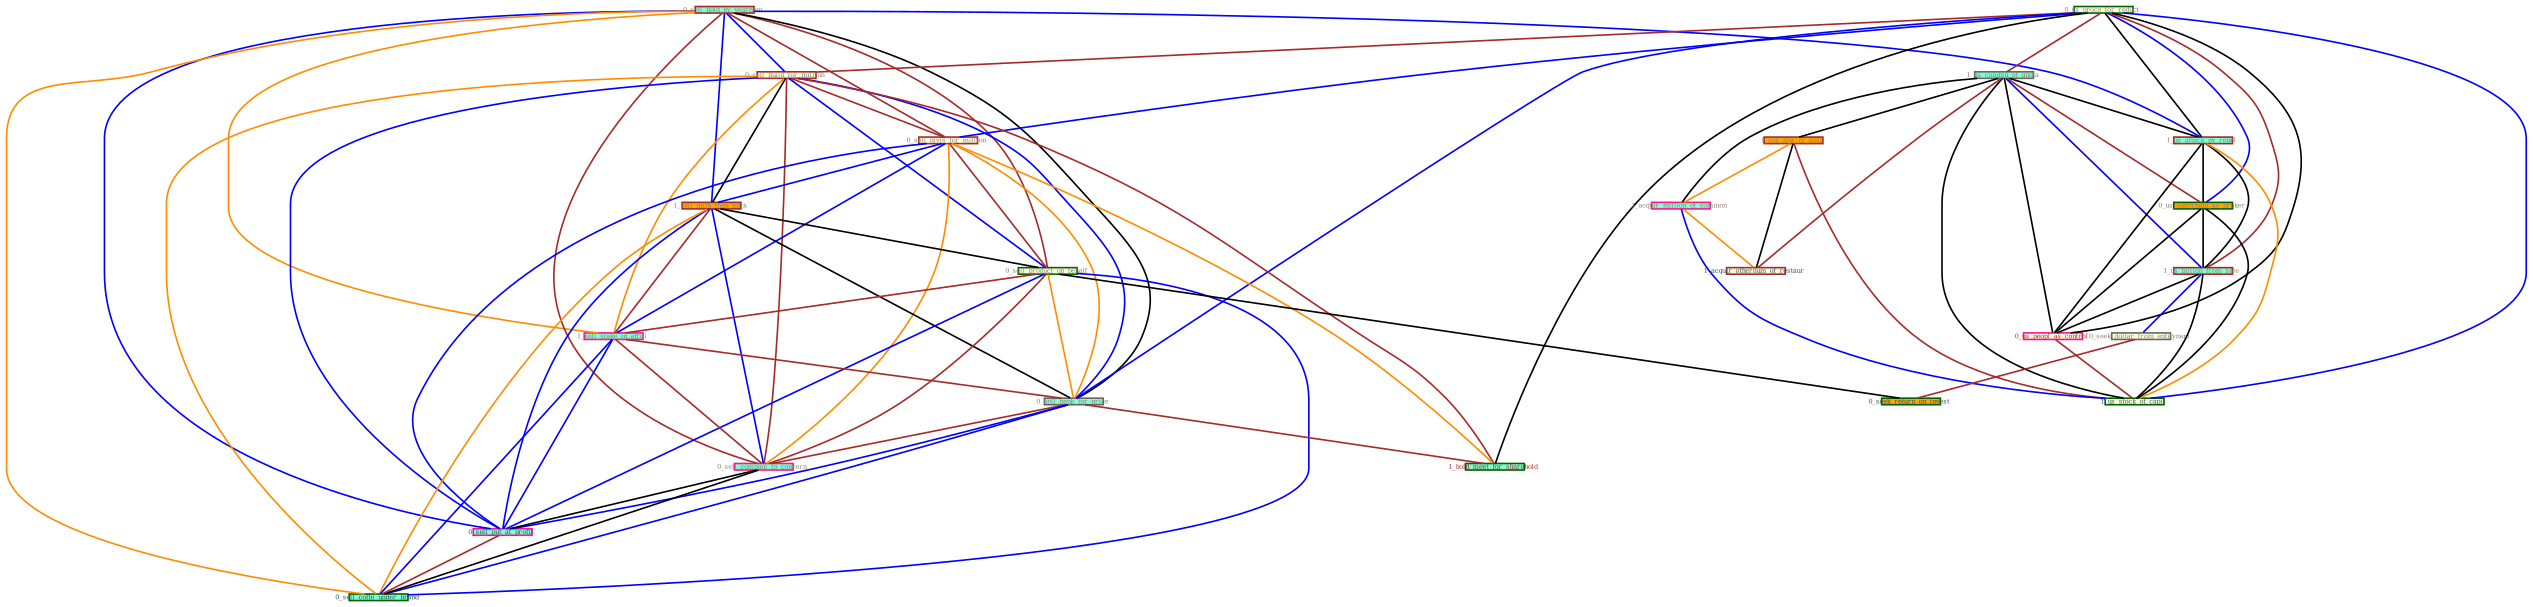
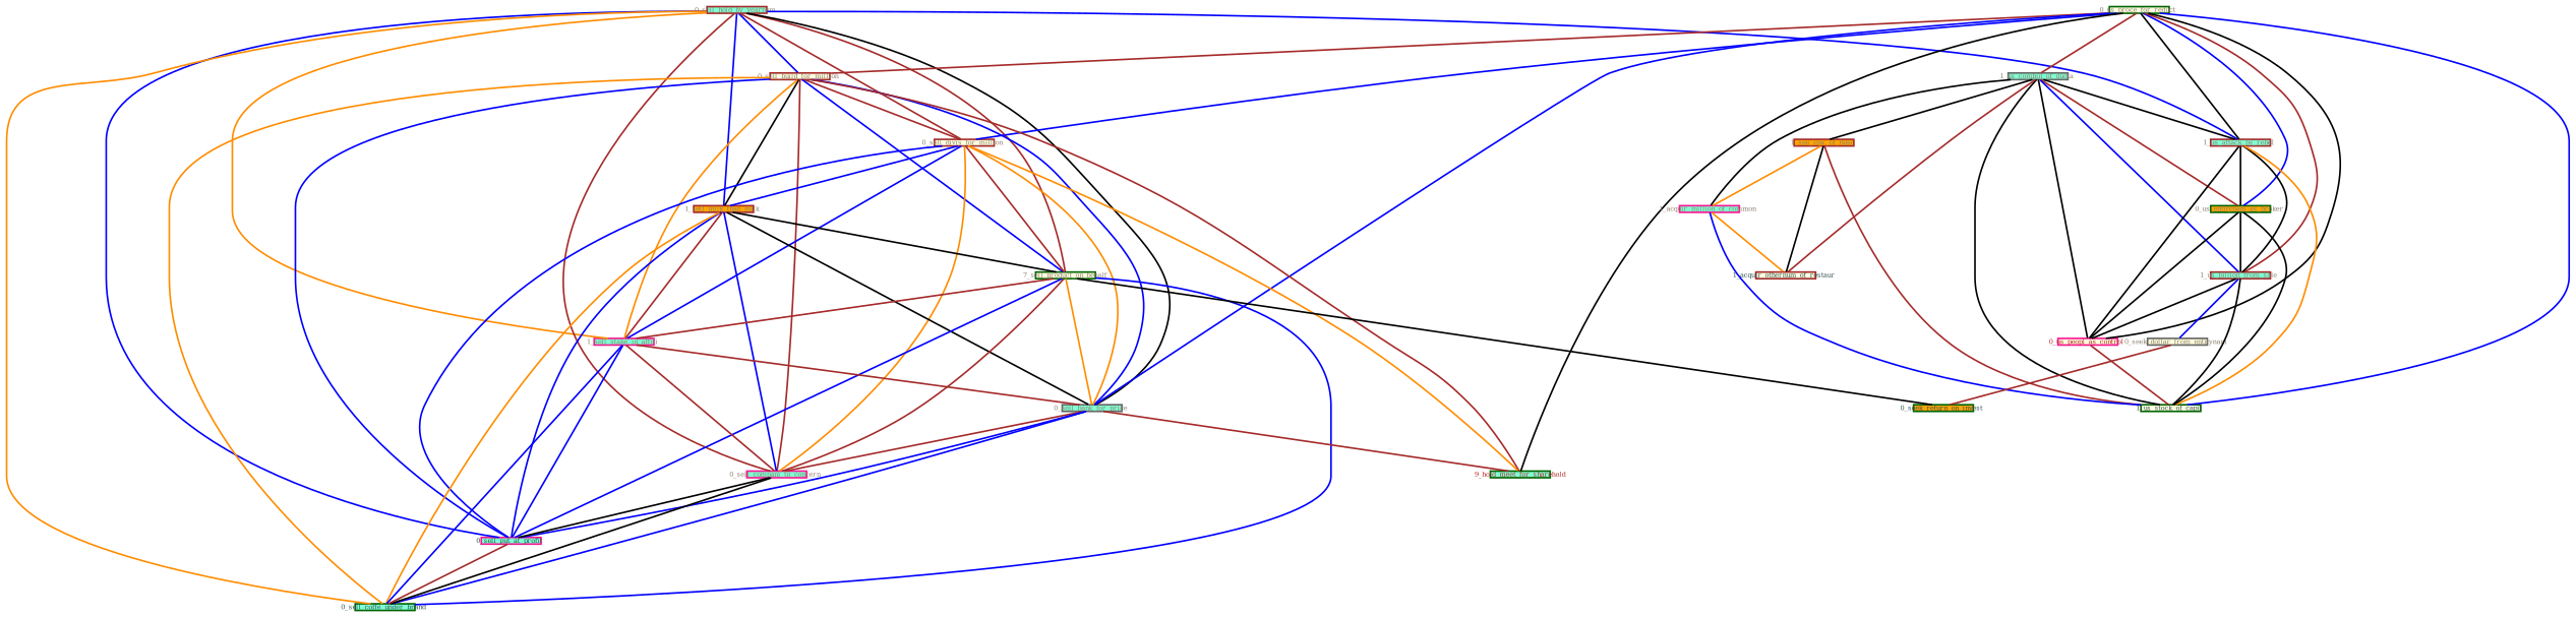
  graph {
    node [color=brown fillcolor=aquamarine fixedsize=true fontcolor="#8b7d6b" fontsize=4 shape=polygon style=filled]
    edge [color=blue w=1]
    "0_sell_hold_by_yearnum " [height=.06 width=.5]
    "0_us_proce_for_reduct " [color=darkgreen fillcolor=lightyellow height=.06 width=.5]
    "0_sell_build_for_million " [fillcolor=lightyellow height=.06 width=.5]
    "0_sell_divis_for_million " [fillcolor=lightyellow height=.06 width=.5]
    "1_us_combin_of_quota " [color=gray40 height=.06 width=.5]
    "1_us_attack_by_rebel " [height=.06 width=.5]
    "1_sell_milk_than_milk " [fillcolor=orange height=.06 width=.5]
    "0_us_entitynam_as_broker " [color=darkgreen fillcolor=orange height=.06 width=.5]
    "1_us_billion_from_sale " [height=.06 width=.5]
-   "0_sell_product_on_behalf " [color=darkgreen fillcolor=lightyellow height=.06 width=.5]
+   "0_sell_product_on_behalf " [color=darkgreen fillcolor=lightyellow height=.06 width=.5 label="7_sell_product_on_behalf"]
    "1_see_low_of_busi " [fillcolor=orange height=.06 width=.5]
    "1_acquir_million_of_common " [color=deeppink height=.06 width=.5]
    "1_sell_stake_in_affili " [color=deeppink height=.06 width=.5]
    "0_sell_bank_for_price " [color=gray40 height=.06 width=.5]
    "0_seek_dollar_from_entitynam " [color=gray40 fillcolor=lightyellow height=.06 width=.5]
    "0_sell_compani_to_concern " [color=deeppink height=.06 width=.5]
    "0_us_peopl_as_control " [color=deeppink fillcolor=lightyellow fontcolor="#b22222" height=.06 width=.5]
-   "1_hold_meet_for_sharehold " [color=darkgreen fontcolor="#b22222" height=.06 width=.5]
+   "1_hold_meet_for_sharehold " [color=darkgreen fontcolor="#b22222" height=.06 width=.5 label="9_hold_meet_for_sharehold"]
    "0_sell_put_at_profit " [color=deeppink fontcolor="#2f4f4f" height=.06 width=.5]
    "0_sell_coffe_under_brand " [color=darkgreen fontcolor="#2f4f4f" height=.06 width=.5]
    "1_us_stock_of_capit " [color=darkgreen fillcolor=lightyellow fontcolor="#2f4f4f" height=.06 width=.5]
    "1_acquir_othernum_of_restaur " [fillcolor=lightyellow fontcolor="#2f4f4f" height=.06 width=.5]
    "0_seek_return_on_invest " [color=darkgreen fillcolor=orange fontcolor="#2f4f4f" height=.06 width=.5]
    subgraph sub_1 {
      "0_sell_hold_by_yearnum "
      "0_us_proce_for_reduct "
      "0_sell_build_for_million "
      "0_sell_divis_for_million "
      "1_us_combin_of_quota "
      "1_us_attack_by_rebel "
      "1_sell_milk_than_milk "
      "0_us_entitynam_as_broker "
      "1_us_billion_from_sale "
      "0_sell_product_on_behalf "
      "1_see_low_of_busi "
      "1_acquir_million_of_common "
      "1_sell_stake_in_affili "
      "0_sell_bank_for_price "
      "0_seek_dollar_from_entitynam "
      "0_sell_compani_to_concern "
    }
    subgraph sub_2 {
      "0_us_peopl_as_control "
      "1_hold_meet_for_sharehold "
    }
    "0_sell_hold_by_yearnum " -- "0_sell_build_for_million "
    "0_sell_hold_by_yearnum " -- "0_sell_divis_for_million " [color=brown]
    "0_sell_hold_by_yearnum " -- "1_us_attack_by_rebel "
    "0_sell_hold_by_yearnum " -- "1_sell_milk_than_milk "
    "0_sell_hold_by_yearnum " -- "0_sell_product_on_behalf " [color=brown]
    "0_sell_hold_by_yearnum " -- "1_sell_stake_in_affili " [color=darkorange]
    "0_sell_hold_by_yearnum " -- "0_sell_bank_for_price " [color=black]
    "0_sell_hold_by_yearnum " -- "0_sell_compani_to_concern " [color=brown]
    "0_sell_hold_by_yearnum " -- "0_sell_put_at_profit "
    "0_sell_hold_by_yearnum " -- "0_sell_coffe_under_brand " [color=darkorange]
    "0_us_proce_for_reduct " -- "0_sell_build_for_million " [color=brown]
    "0_us_proce_for_reduct " -- "0_sell_divis_for_million "
    "0_us_proce_for_reduct " -- "1_us_combin_of_quota " [color=brown]
    "0_us_proce_for_reduct " -- "1_us_attack_by_rebel " [color=black]
    "0_us_proce_for_reduct " -- "0_us_entitynam_as_broker "
    "0_us_proce_for_reduct " -- "1_us_billion_from_sale " [color=brown]
    "0_us_proce_for_reduct " -- "0_sell_bank_for_price "
    "0_us_proce_for_reduct " -- "0_us_peopl_as_control " [color=black]
    "0_us_proce_for_reduct " -- "1_hold_meet_for_sharehold " [color=black]
    "0_us_proce_for_reduct " -- "1_us_stock_of_capit "
    "0_sell_build_for_million " -- "0_sell_divis_for_million " [color=brown w=3]
    "0_sell_build_for_million " -- "1_sell_milk_than_milk " [color=black]
    "0_sell_build_for_million " -- "0_sell_product_on_behalf "
    "0_sell_build_for_million " -- "1_sell_stake_in_affili " [color=darkorange]
    "0_sell_build_for_million " -- "0_sell_bank_for_price " [w=2]
    "0_sell_build_for_million " -- "0_sell_compani_to_concern " [color=brown]
    "0_sell_build_for_million " -- "1_hold_meet_for_sharehold " [color=brown]
    "0_sell_build_for_million " -- "0_sell_put_at_profit "
    "0_sell_build_for_million " -- "0_sell_coffe_under_brand " [color=darkorange]
    "0_sell_divis_for_million " -- "1_sell_milk_than_milk "
    "0_sell_divis_for_million " -- "0_sell_product_on_behalf " [color=brown]
    "0_sell_divis_for_million " -- "1_sell_stake_in_affili "
    "0_sell_divis_for_million " -- "0_sell_bank_for_price " [color=darkorange w=2]
    "0_sell_divis_for_million " -- "0_sell_compani_to_concern " [color=darkorange]
    "0_sell_divis_for_million " -- "1_hold_meet_for_sharehold " [color=darkorange]
    "0_sell_divis_for_million " -- "0_sell_put_at_profit "
    "1_us_combin_of_quota " -- "1_us_attack_by_rebel " [color=black]
    "1_us_combin_of_quota " -- "0_us_entitynam_as_broker " [color=brown]
    "1_us_combin_of_quota " -- "1_us_billion_from_sale "
    "1_us_combin_of_quota " -- "1_see_low_of_busi " [color=black]
    "1_us_combin_of_quota " -- "1_acquir_million_of_common " [color=black]
    "1_us_combin_of_quota " -- "0_us_peopl_as_control " [color=black]
    "1_us_combin_of_quota " -- "1_us_stock_of_capit " [color=black w=2]
    "1_us_combin_of_quota " -- "1_acquir_othernum_of_restaur " [color=brown]
    "1_us_attack_by_rebel " -- "0_us_entitynam_as_broker " [color=black]
    "1_us_attack_by_rebel " -- "1_us_billion_from_sale " [color=black]
    "1_us_attack_by_rebel " -- "0_us_peopl_as_control " [color=black]
    "1_us_attack_by_rebel " -- "1_us_stock_of_capit " [color=darkorange]
    "1_sell_milk_than_milk " -- "0_sell_product_on_behalf " [color=black]
    "1_sell_milk_than_milk " -- "1_sell_stake_in_affili " [color=brown]
    "1_sell_milk_than_milk " -- "0_sell_bank_for_price " [color=black]
    "1_sell_milk_than_milk " -- "0_sell_compani_to_concern "
    "1_sell_milk_than_milk " -- "0_sell_put_at_profit "
    "1_sell_milk_than_milk " -- "0_sell_coffe_under_brand " [color=darkorange]
    "0_us_entitynam_as_broker " -- "1_us_billion_from_sale " [color=black]
    "0_us_entitynam_as_broker " -- "0_us_peopl_as_control " [color=black w=2]
    "0_us_entitynam_as_broker " -- "1_us_stock_of_capit " [color=black]
    "1_us_billion_from_sale " -- "0_seek_dollar_from_entitynam "
    "1_us_billion_from_sale " -- "0_us_peopl_as_control " [color=black]
    "1_us_billion_from_sale " -- "1_us_stock_of_capit " [color=black]
    "0_sell_product_on_behalf " -- "1_sell_stake_in_affili " [color=brown]
    "0_sell_product_on_behalf " -- "0_sell_bank_for_price " [color=darkorange]
    "0_sell_product_on_behalf " -- "0_sell_compani_to_concern " [color=brown]
    "0_sell_product_on_behalf " -- "0_sell_put_at_profit "
    "0_sell_product_on_behalf " -- "0_sell_coffe_under_brand "
    "0_sell_product_on_behalf " -- "0_seek_return_on_invest " [color=black]
    "1_see_low_of_busi " -- "1_acquir_million_of_common " [color=darkorange]
    "1_see_low_of_busi " -- "1_us_stock_of_capit " [color=brown]
    "1_see_low_of_busi " -- "1_acquir_othernum_of_restaur " [color=black]
    "1_acquir_million_of_common " -- "1_us_stock_of_capit "
    "1_acquir_million_of_common " -- "1_acquir_othernum_of_restaur " [color=darkorange w=2]
    "1_sell_stake_in_affili " -- "0_sell_bank_for_price " [color=brown]
    "1_sell_stake_in_affili " -- "0_sell_compani_to_concern " [color=brown]
    "1_sell_stake_in_affili " -- "0_sell_put_at_profit "
    "1_sell_stake_in_affili " -- "0_sell_coffe_under_brand "
    "0_sell_bank_for_price " -- "0_sell_compani_to_concern " [color=brown]
    "0_sell_bank_for_price " -- "1_hold_meet_for_sharehold " [color=brown]
    "0_sell_bank_for_price " -- "0_sell_put_at_profit "
    "0_sell_bank_for_price " -- "0_sell_coffe_under_brand "
    "0_seek_dollar_from_entitynam " -- "0_seek_return_on_invest " [color=brown]
    "0_sell_compani_to_concern " -- "0_sell_put_at_profit " [color=black]
    "0_sell_compani_to_concern " -- "0_sell_coffe_under_brand " [color=black]
    "0_us_peopl_as_control " -- "1_us_stock_of_capit " [color=brown]
    "0_sell_put_at_profit " -- "0_sell_coffe_under_brand " [color=brown]
  }
